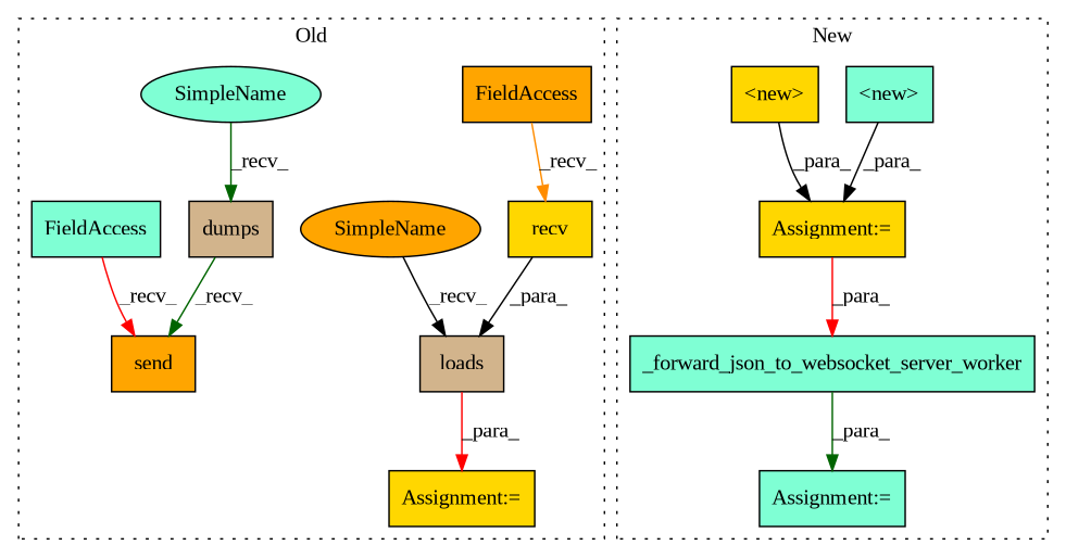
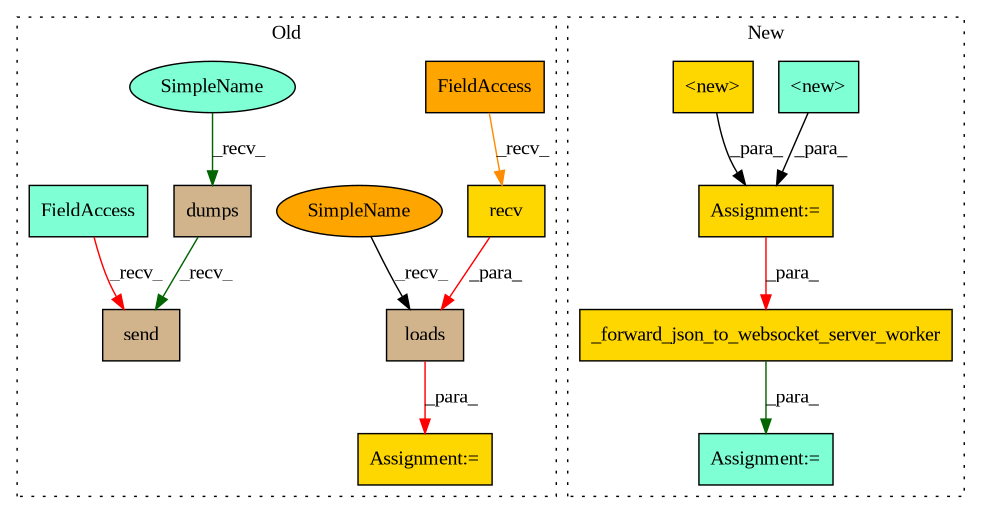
  digraph {
    fontname="Liberation Serif"
    node [a=32 fillcolor=gold fontname="Liberation Serif" l=1 shape=box style=filled]
    edge [color=black fontname="Liberation Serif"]
    n1 [fillcolor=tan l="6,1" label=loads s="1843,1863"]
    n2 [l=6 label=recv s=1857]
    n3 [a=22 fillcolor=orange l=7 label=FieldAccess s=1849]
    n4 [fillcolor=tan l="6,1" label=dumps s="1808,1821"]
-   n5 [fillcolor=orange l="5,1" label=send s="1798,1822"]
+   n5 [fillcolor=tan l="5,1" label=send s="1798,1822"]
    n6 [a=22 fillcolor=aquamarine l=7 label=FieldAccess s=1790]
    n7 [a=7 label="Assignment:=" s=1837]
    n8 [a=42 fillcolor=orange l=4 label=SimpleName s=1838 shape=ellipse]
    n9 [a=42 fillcolor=aquamarine l=4 label=SimpleName s=1803 shape=ellipse]
-   n10 [fillcolor=aquamarine l="41,1" label=_forward_json_to_websocket_server_worker s="2343,2391"]
+   n10 [l="41,1" label=_forward_json_to_websocket_server_worker s="2343,2391"]
    n11 [a=14 fillcolor=aquamarine l=28 label="<new>" s=2269]
    n12 [a=7 fillcolor=aquamarine label="Assignment:=" s=2337]
    n13 [a=14 l=24 label="<new>" s=2298]
    n14 [a=7 label="Assignment:=" s=2261]
    subgraph cluster_1 {
      label=Old
      style=dotted
      n1
      n2
      n3
      n4
      n5
      n6
      n7
      n8
      n9
    }
    subgraph cluster_2 {
      label=New
      style=dotted
      n10
      n11
      n12
      n13
      n14
    }
    n1 -> n7 [color=red label=_para_]
-   n2 -> n1 [label=_para_]
+   n2 -> n1 [color=red label=_para_]
    n3 -> n2 [color=darkorange label=_recv_]
    n4 -> n5 [color=darkgreen label=_recv_]
    n6 -> n5 [color=red label=_recv_]
    n8 -> n1 [label=_recv_]
    n9 -> n4 [color=darkgreen label=_recv_]
    n10 -> n12 [color=darkgreen label=_para_]
    n11 -> n14 [label=_para_]
    n13 -> n14 [label=_para_]
    n14 -> n10 [color=red label=_para_]
  }
